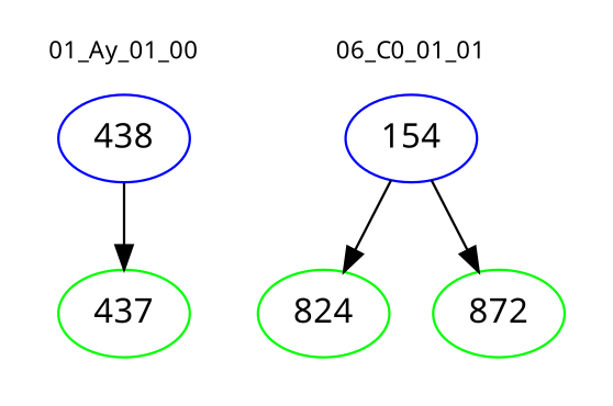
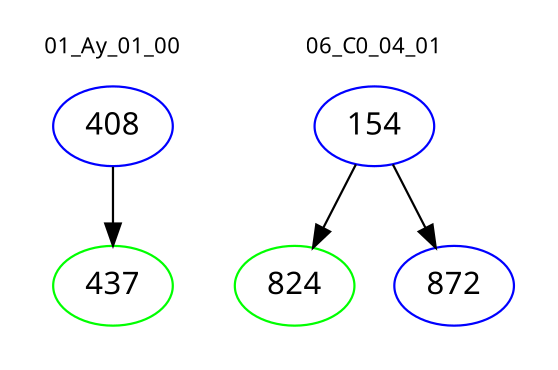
  digraph {
    fontname="Noto Sans"
    node [color=blue fontname="Noto Sans"]
    edge [color=black fontname="Noto Sans"]
-   n1 [label=438]
+   n1 [label=408]
    n2 [color=green label=437]
    n3 [label=154]
    n4 [color=green label=824]
-   n5 [color=green label=872]
+   n5 [label=872]
    subgraph cluster_1 {
      color=white
      fontsize=10
      label="01_Ay_01_00"
      n1
      n2
    }
    subgraph cluster_2 {
      color=white
      fontsize=10
-     label="06_C0_01_01"
+     label="06_C0_04_01"
      n3
      n4
      n5
    }
    n1 -> n2
    n3 -> n4
    n3 -> n5
  }
